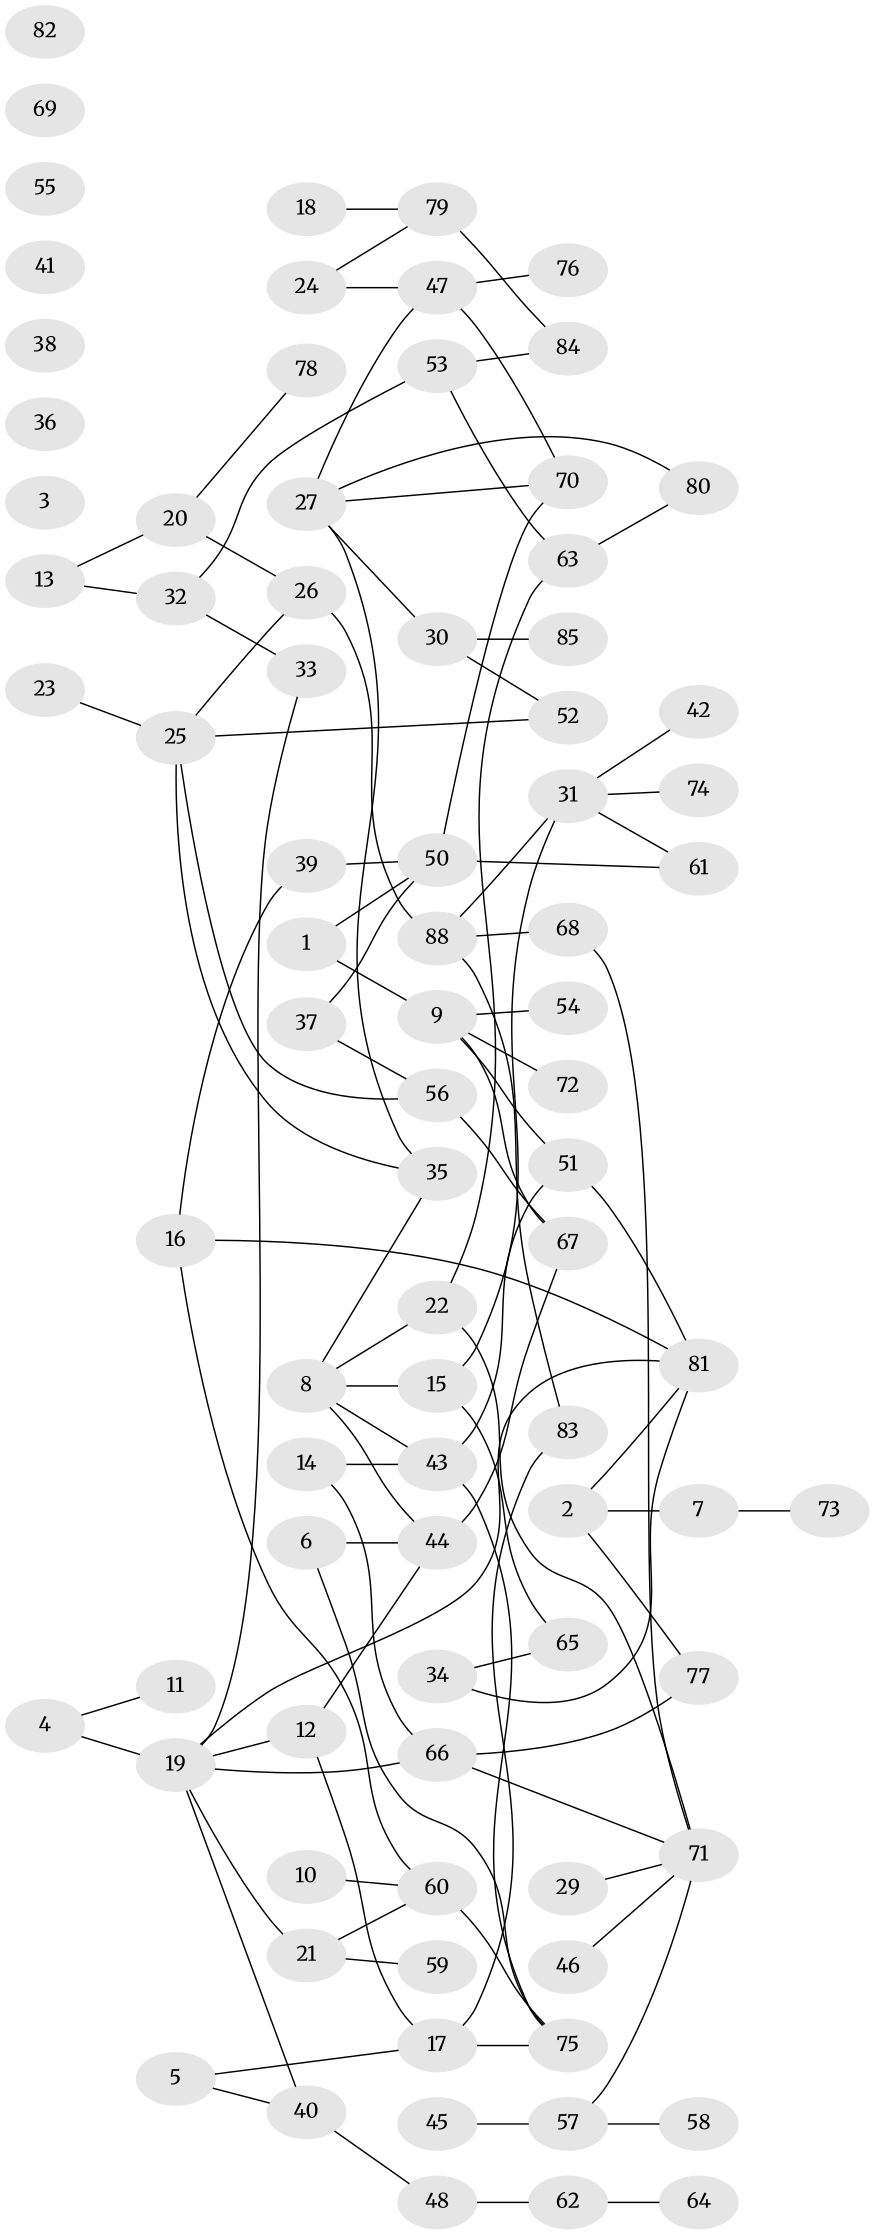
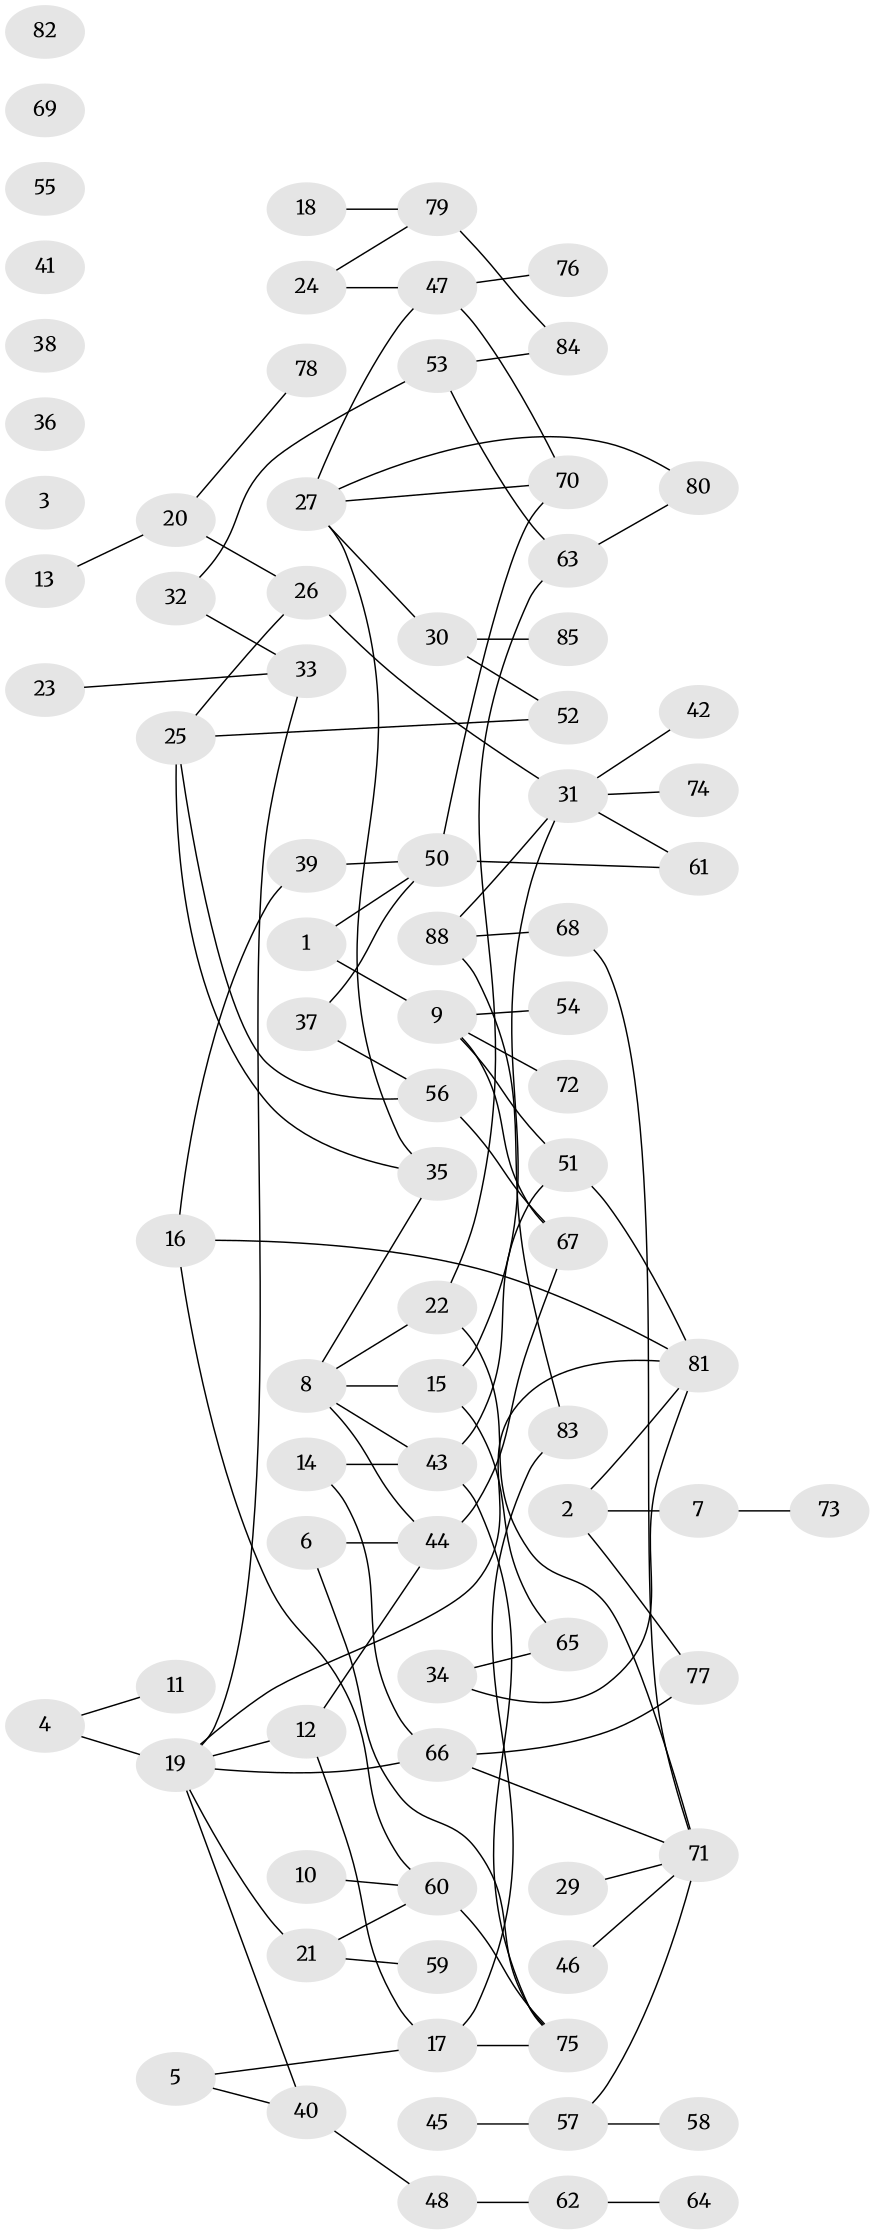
  graph {
    fontname=Merriweather
    rankdir=LR
    node [color=gray90 fontname=Merriweather style=filled]
    edge [fontname=Merriweather]
    1
    9
    50
    51
    54
    67
    72
    39
    70
    61
    2
    7
    77
    81
    73
    3
    4
    11
    19
    40
    12
    66
    21
    33
    5
    17
    75
    83
    48
    6
    44
    8
    15
    22
    35
    43
    31
    65
    63
    71
    10
    60
    13
    20
    32
    26
    78
    53
    14
    42
    74
    16
    18
    79
    84
    59
    n57 [label=88]
    80
    23
    25
    52
    56
    24
    47
    76
    68
    27
    30
    85
    29
    34
    36
    37
    38
    62
    41
    45
    57
    58
    46
    64
    55
    69
    82
    1 -- 9
    1 -- 50
    9 -- 51
    9 -- 54
    9 -- 67
    9 -- 72
    50 -- 70
    50 -- 61
    51 -- 81
    39 -- 50
    2 -- 7
    2 -- 77
    2 -- 81
    7 -- 73
    4 -- 11
    4 -- 19
    19 -- 81
    19 -- 40
    19 -- 12
    19 -- 66
    19 -- 21
    19 -- 33
    40 -- 48
    12 -- 17
    12 -- 44
    66 -- 77
    66 -- 71
    21 -- 60
    21 -- 59
    5 -- 40
    5 -- 17
    17 -- 75
    17 -- 83
    48 -- 62
    6 -- 75
    6 -- 44
    44 -- 67
    8 -- 44
    8 -- 15
    8 -- 22
    8 -- 35
    8 -- 43
    15 -- 31
    15 -- 65
    22 -- 63
    22 -- 71
    43 -- 51
    43 -- 75
    31 -- 61
    31 -- 42
    31 -- 74
    63 -- 80
    10 -- 60
    60 -- 75
    13 -- 20
-   13 -- 32
    20 -- 26
    20 -- 78
    32 -- 33
    32 -- 53
-   26 -- n57
+   26 -- 31
    53 -- 63
    53 -- 84
    14 -- 66
    14 -- 43
    16 -- 39
    16 -- 81
    16 -- 60
    18 -- 79
    79 -- 84
    n57 -- 83
    n57 -- 31
    n57 -- 68
-   23 -- 25
+   23 -- 33
    25 -- 35
    25 -- 26
    25 -- 52
    25 -- 56
    56 -- 67
    24 -- 79
    24 -- 47
    47 -- 70
    47 -- 76
    68 -- 71
    27 -- 70
    27 -- 35
    27 -- 80
    27 -- 47
    27 -- 30
    30 -- 52
    30 -- 85
    29 -- 71
    34 -- 81
    34 -- 65
    37 -- 50
    37 -- 56
    62 -- 64
    45 -- 57
    57 -- 71
    57 -- 58
    46 -- 71
  }
